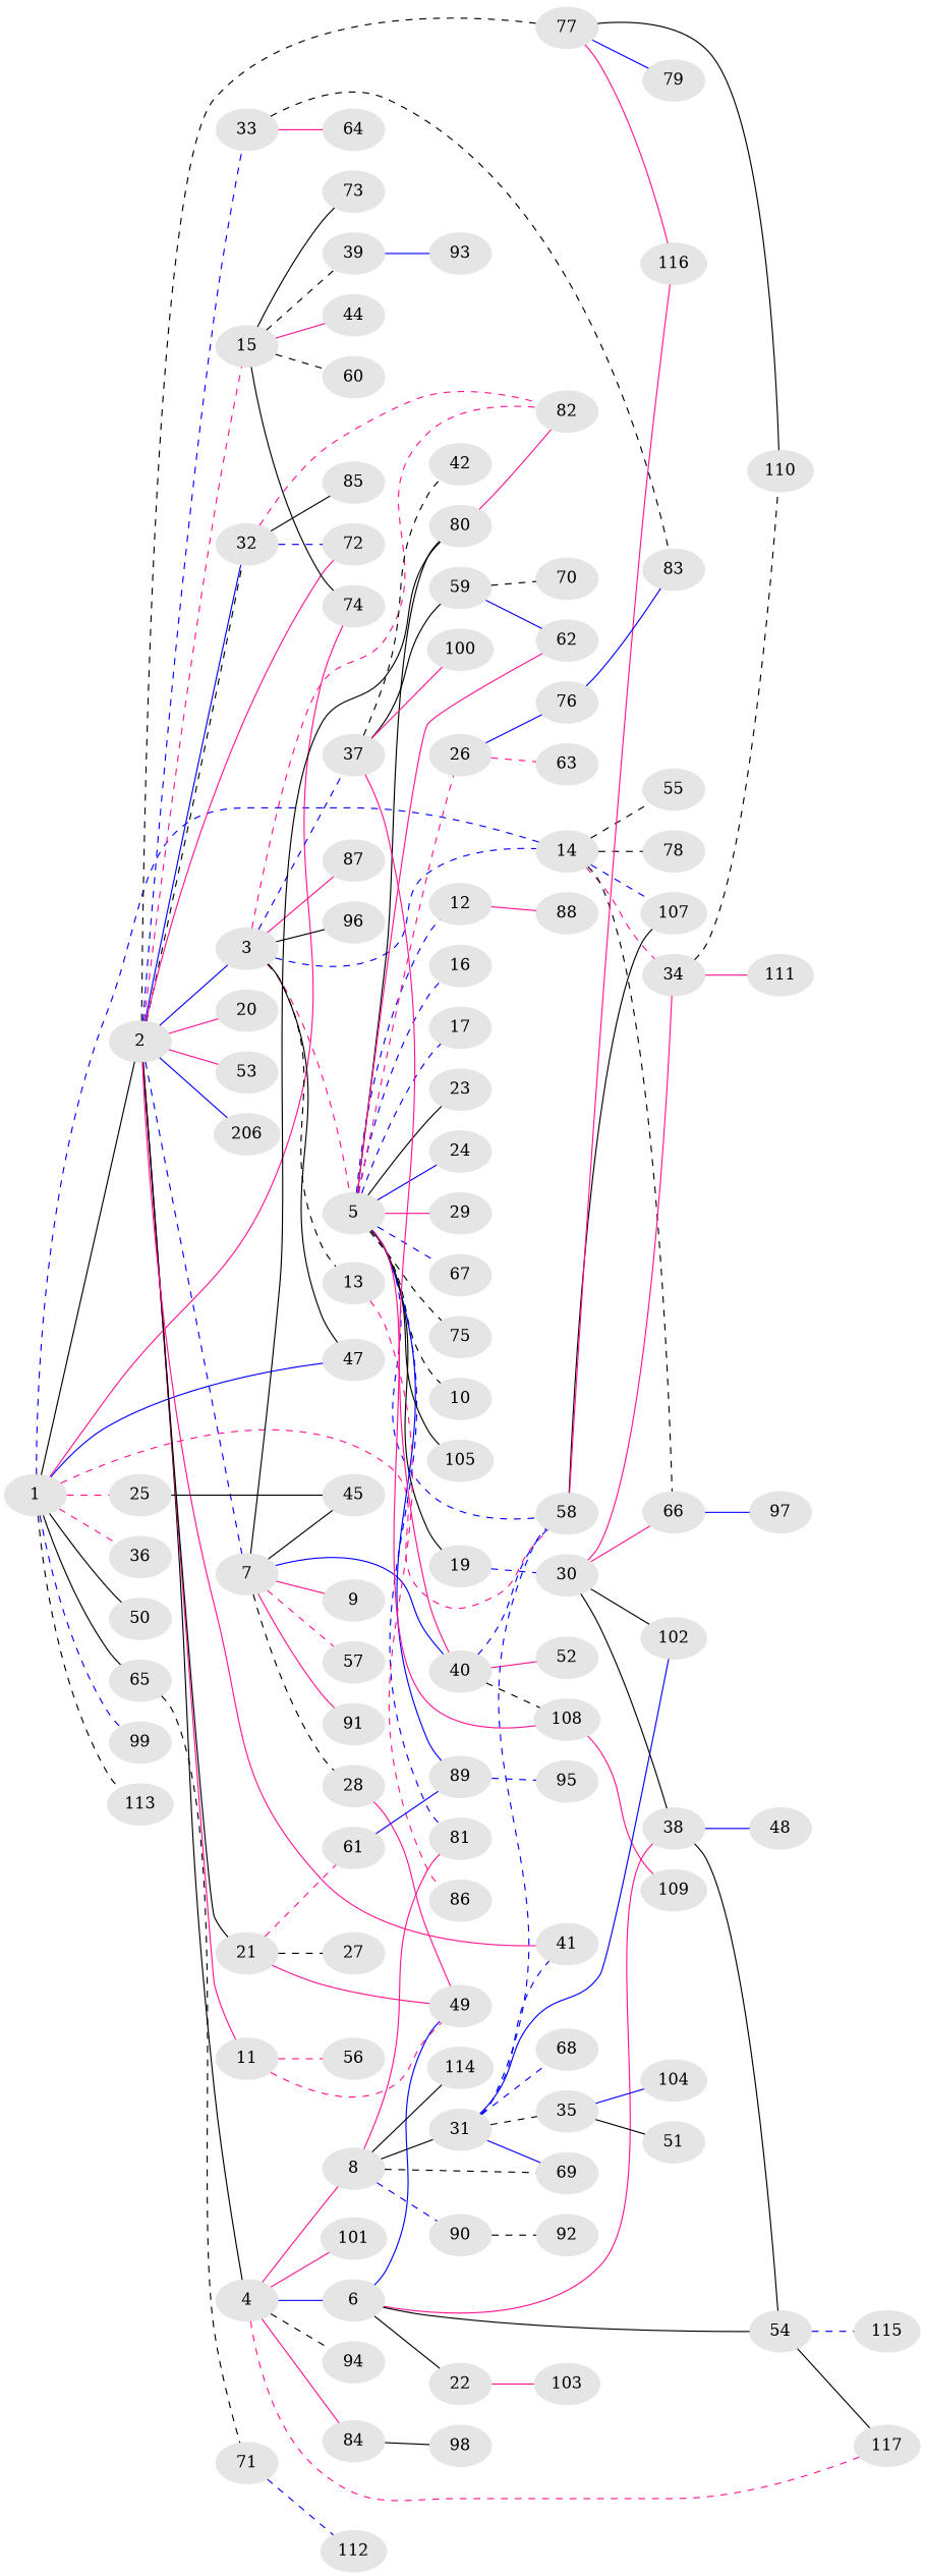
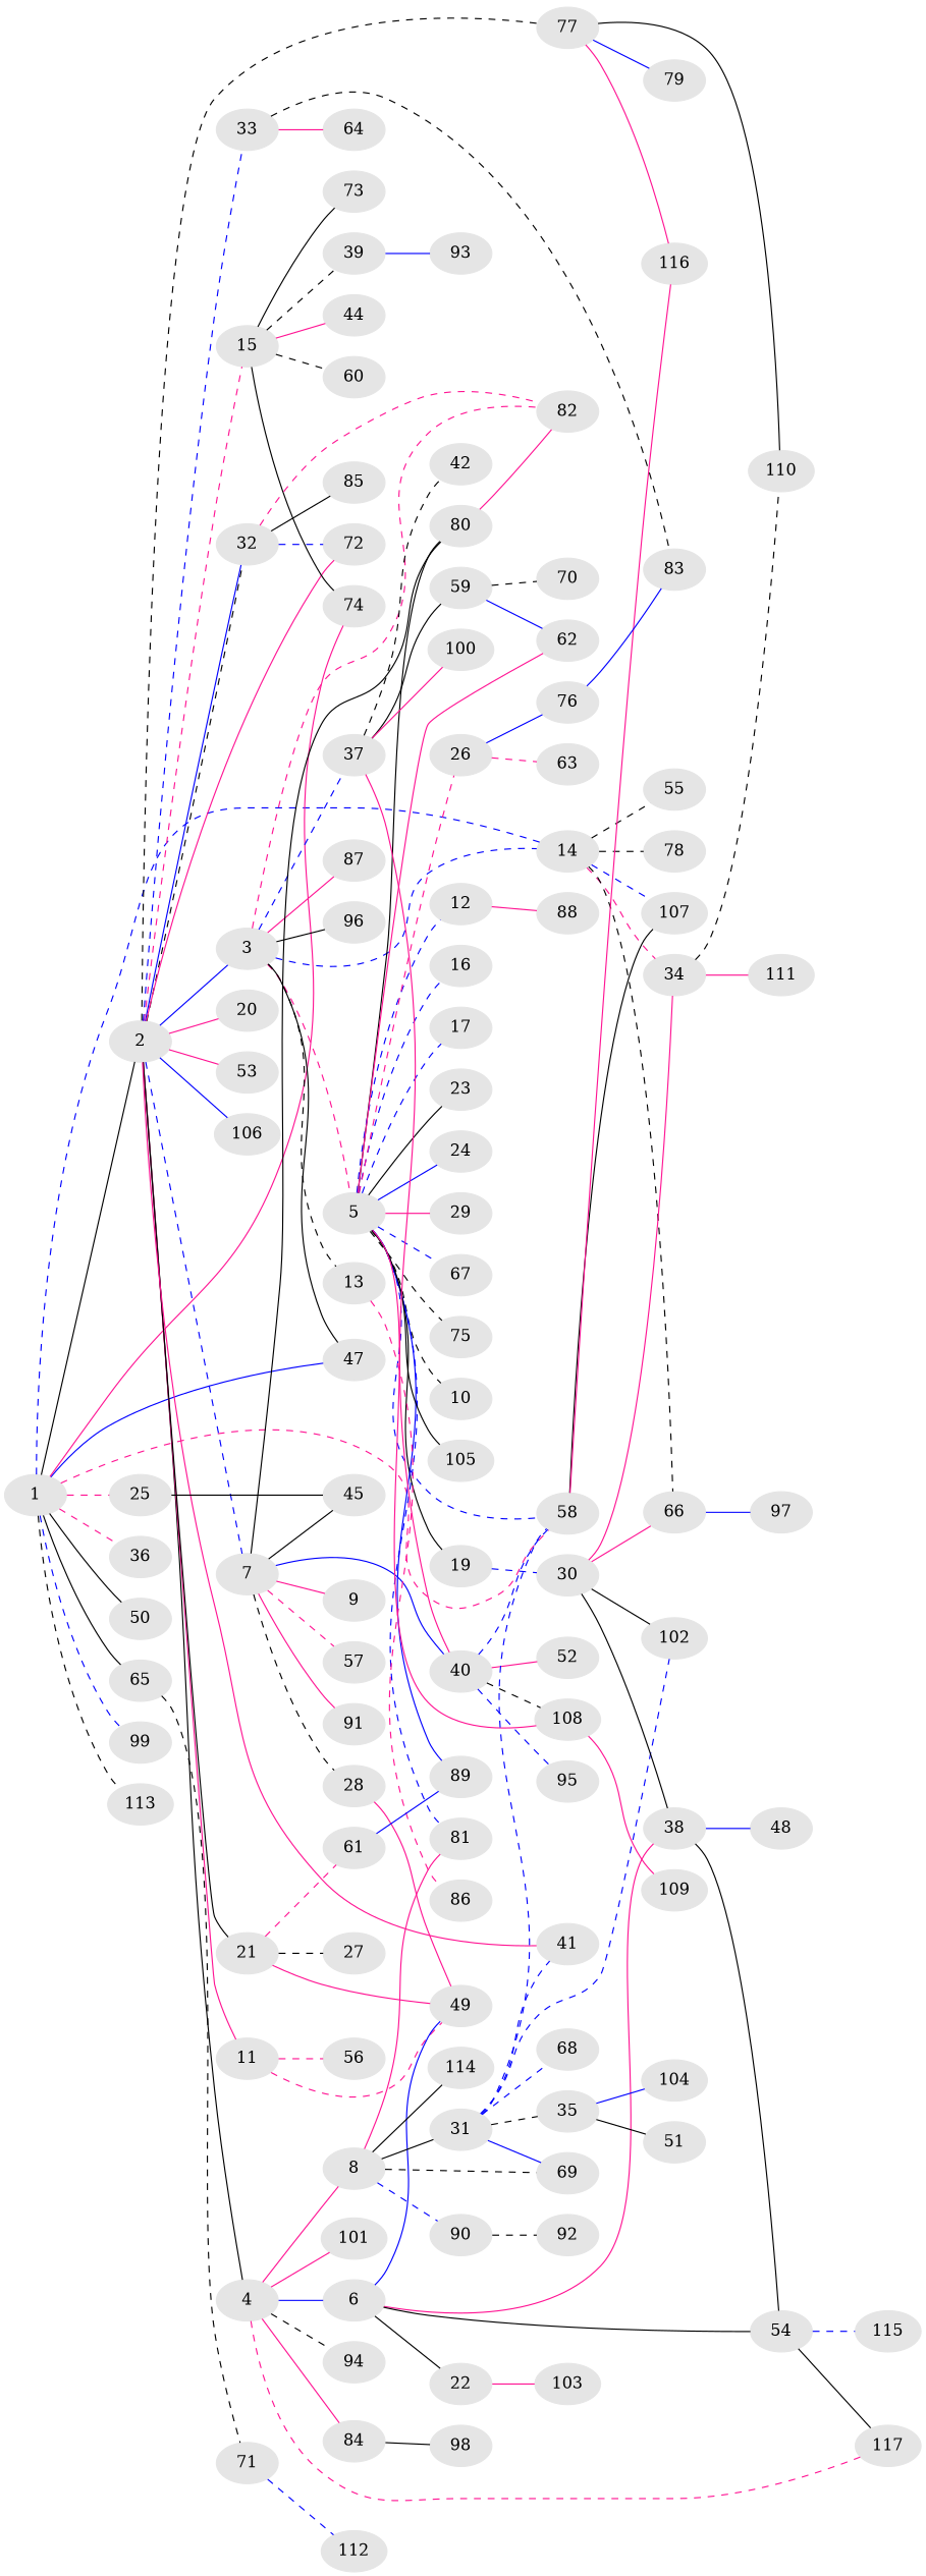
  graph {
    rankdir=LR
    node [color=gray90 style=filled]
    edge [color=black style=solid]
    1
    2
    14
    25
    36
    47
    50
    58
    65
    74
    99
    113
    3
    4
    7
    11
    15
    20
    21
    32
    33
    41
    53
    72
    77
-   106 [label=206]
+   106
    34
    55
    66
    78
    107
    45
    116
    71
    5
    13
    37
    82
    87
    96
    6
    8
    84
    94
    101
    117
    80
    9
    28
    40
    57
    91
    49
    56
    39
    44
    60
    73
    27
    61
    85
    64
    83
    110
    79
    10
    12
    16
    17
    19
    23
    24
    26
    29
    62
    67
    75
    81
    89
    105
    108
    86
    42
    59
    100
    22
    38
    54
    31
    69
    90
    114
    98
    88
    30
    63
    76
    95
    109
    103
    48
    115
    52
    102
    35
    68
    92
    111
    97
    93
    51
    104
    70
    112
    1 -- 2
    1 -- 14 [color=blue style=dashed]
    1 -- 25 [color=deeppink style=dashed]
    1 -- 36 [color=deeppink style=dashed]
    1 -- 47 [color=blue]
    1 -- 50
    1 -- 58 [color=deeppink style=dashed]
    1 -- 65
    1 -- 74 [color=deeppink]
    1 -- 99 [color=blue style=dashed]
    1 -- 113 [style=dashed]
    2 -- 3 [color=blue]
    2 -- 4
    2 -- 7 [color=blue style=dashed]
    2 -- 11 [color=deeppink]
    2 -- 15 [color=deeppink style=dashed]
    2 -- 20 [color=deeppink]
    2 -- 21
    2 -- 32 [style=dashed]
    2 -- 32 [color=blue]
    2 -- 33 [color=blue style=dashed]
    2 -- 41 [color=deeppink]
    2 -- 53 [color=deeppink]
    2 -- 72 [color=deeppink]
    2 -- 77 [style=dashed]
    2 -- 106 [color=blue]
    14 -- 34 [color=deeppink style=dashed]
    14 -- 55 [style=dashed]
    14 -- 66 [style=dashed]
    14 -- 78 [style=dashed]
    14 -- 107 [color=blue style=dashed]
    25 -- 45
    58 -- 107
    58 -- 116 [color=deeppink]
    65 -- 71 [style=dashed]
    3 -- 14 [color=blue style=dashed]
    3 -- 47
    3 -- 5 [color=deeppink style=dashed]
    3 -- 13 [style=dashed]
    3 -- 37 [color=blue style=dashed]
    3 -- 82 [color=deeppink style=dashed]
    3 -- 87 [color=deeppink]
    3 -- 96
    4 -- 6 [color=blue]
    4 -- 8 [color=deeppink]
    4 -- 84 [color=deeppink]
    4 -- 94 [style=dashed]
    4 -- 101 [color=deeppink]
    4 -- 117 [color=deeppink style=dashed]
    7 -- 45
    7 -- 80
    7 -- 9 [color=deeppink]
    7 -- 28 [style=dashed]
    7 -- 40 [color=blue]
    7 -- 57 [color=deeppink style=dashed]
    7 -- 91 [color=deeppink]
    11 -- 49 [color=deeppink style=dashed]
    11 -- 56 [color=deeppink style=dashed]
    15 -- 74
    15 -- 39 [style=dashed]
    15 -- 44 [color=deeppink]
    15 -- 60 [style=dashed]
    15 -- 73
    21 -- 49 [color=deeppink]
    21 -- 27 [style=dashed]
    21 -- 61 [color=deeppink style=dashed]
    32 -- 72 [color=blue style=dashed]
    32 -- 82 [color=deeppink style=dashed]
    32 -- 85
    33 -- 64 [color=deeppink]
    33 -- 83 [style=dashed]
    77 -- 116 [color=deeppink]
    77 -- 110
    77 -- 79 [color=blue]
    34 -- 110 [style=dashed]
    34 -- 111 [color=deeppink]
    66 -- 97 [color=blue]
    71 -- 112 [color=blue style=dashed]
    5 -- 58 [color=blue style=dashed]
    5 -- 80
    5 -- 10 [style=dashed]
    5 -- 12 [color=blue style=dashed]
    5 -- 16 [color=blue style=dashed]
    5 -- 17 [color=blue style=dashed]
    5 -- 19
    5 -- 23
    5 -- 24 [color=blue]
    5 -- 26 [color=deeppink style=dashed]
    5 -- 29 [color=deeppink]
    5 -- 62 [color=deeppink]
    5 -- 67 [color=blue style=dashed]
    5 -- 75 [style=dashed]
    5 -- 81 [color=blue style=dashed]
    5 -- 89 [color=blue]
    5 -- 105
    5 -- 108 [color=deeppink]
    13 -- 86 [color=deeppink style=dashed]
    37 -- 40 [color=deeppink]
    37 -- 42 [style=dashed]
    37 -- 59
    37 -- 100 [color=deeppink]
    6 -- 49 [color=blue]
    6 -- 22
    6 -- 38 [color=deeppink]
    6 -- 54
    8 -- 81 [color=deeppink]
    8 -- 31
    8 -- 69 [style=dashed]
    8 -- 90 [color=blue style=dashed]
    8 -- 114
    84 -- 98
    80 -- 82 [color=deeppink]
    28 -- 49 [color=deeppink]
    40 -- 58 [color=blue style=dashed]
    40 -- 108 [style=dashed]
    40 -- 52 [color=deeppink]
    39 -- 93 [color=blue]
    61 -- 89 [color=blue]
    12 -- 88 [color=deeppink]
    19 -- 30 [color=blue style=dashed]
    26 -- 63 [color=deeppink style=dashed]
    26 -- 76 [color=blue]
-   89 -- 95 [color=blue style=dashed]
+   40 -- 95 [color=blue style=dashed]
    108 -- 109 [color=deeppink]
    59 -- 62 [color=blue]
    59 -- 70 [style=dashed]
    22 -- 103 [color=deeppink]
    38 -- 54
    38 -- 48 [color=blue]
    54 -- 117
    54 -- 115 [color=blue style=dashed]
    31 -- 58 [color=blue style=dashed]
    31 -- 41 [color=blue style=dashed]
    31 -- 69 [color=blue]
-   31 -- 102 [color=blue]
+   31 -- 102 [color=blue style=dashed]
    31 -- 35 [style=dashed]
    31 -- 68 [color=blue style=dashed]
    90 -- 92 [style=dashed]
    30 -- 34 [color=deeppink]
    30 -- 66 [color=deeppink]
    30 -- 38
    30 -- 102
    76 -- 83 [color=blue]
    35 -- 51
    35 -- 104 [color=blue]
  }
